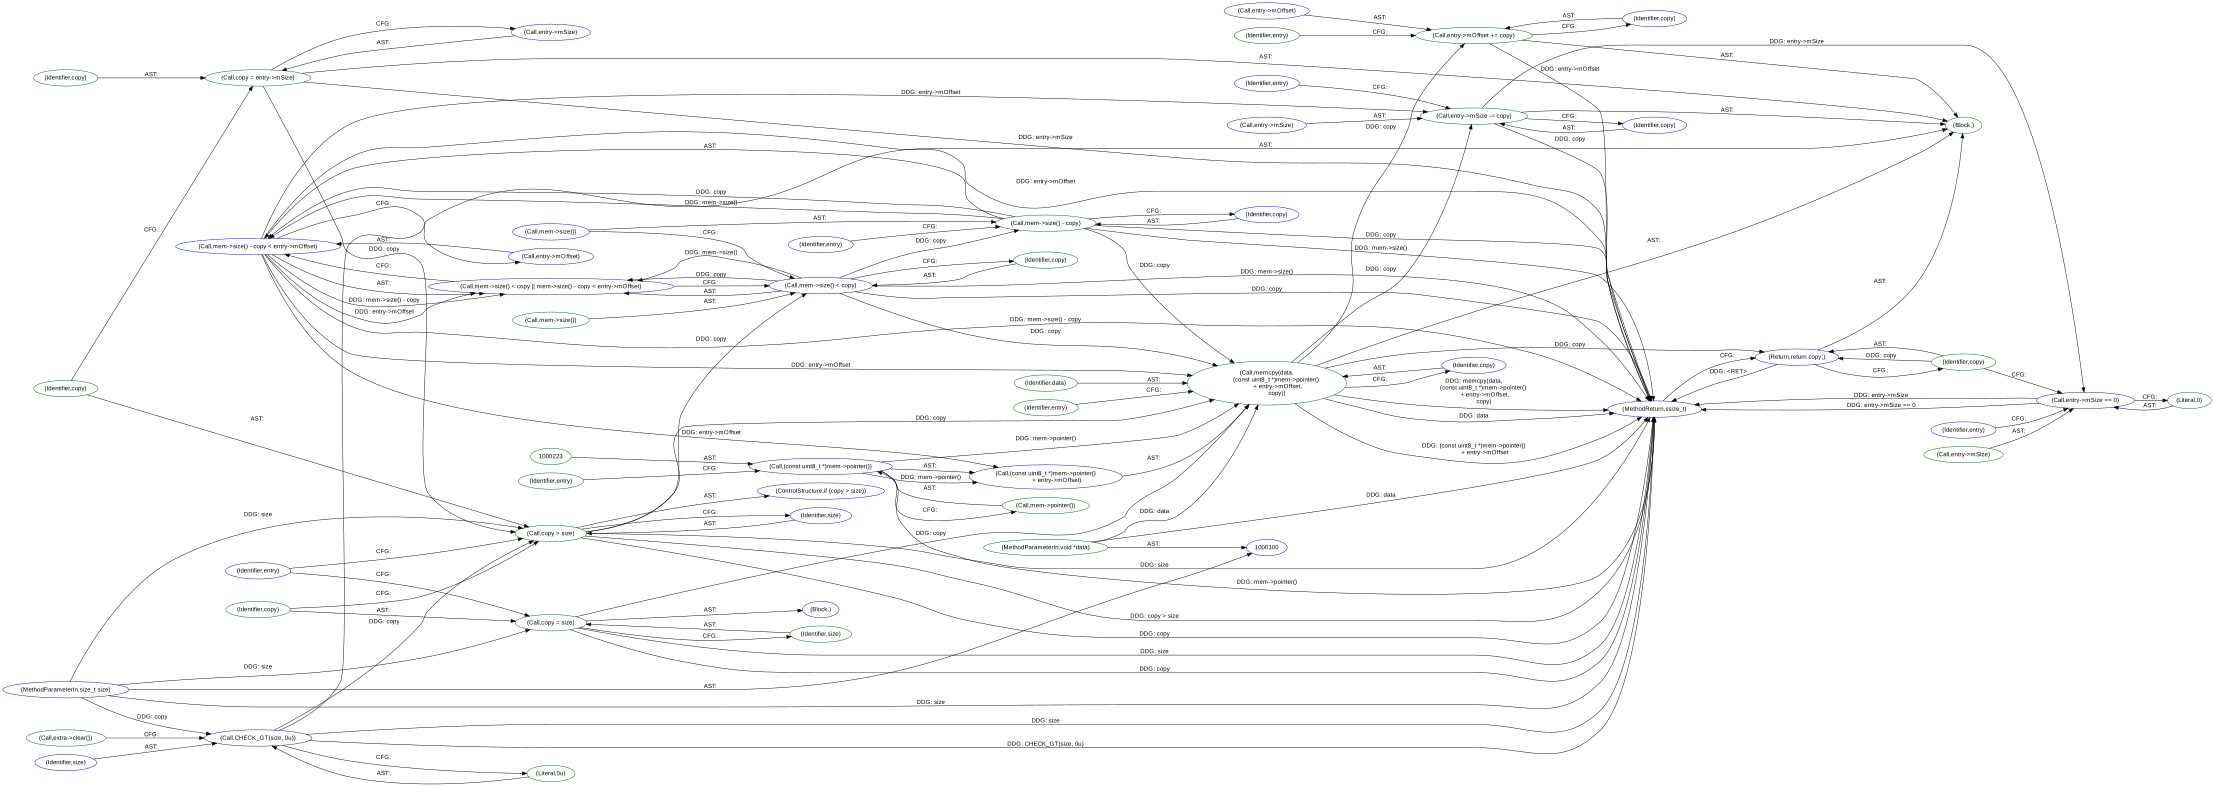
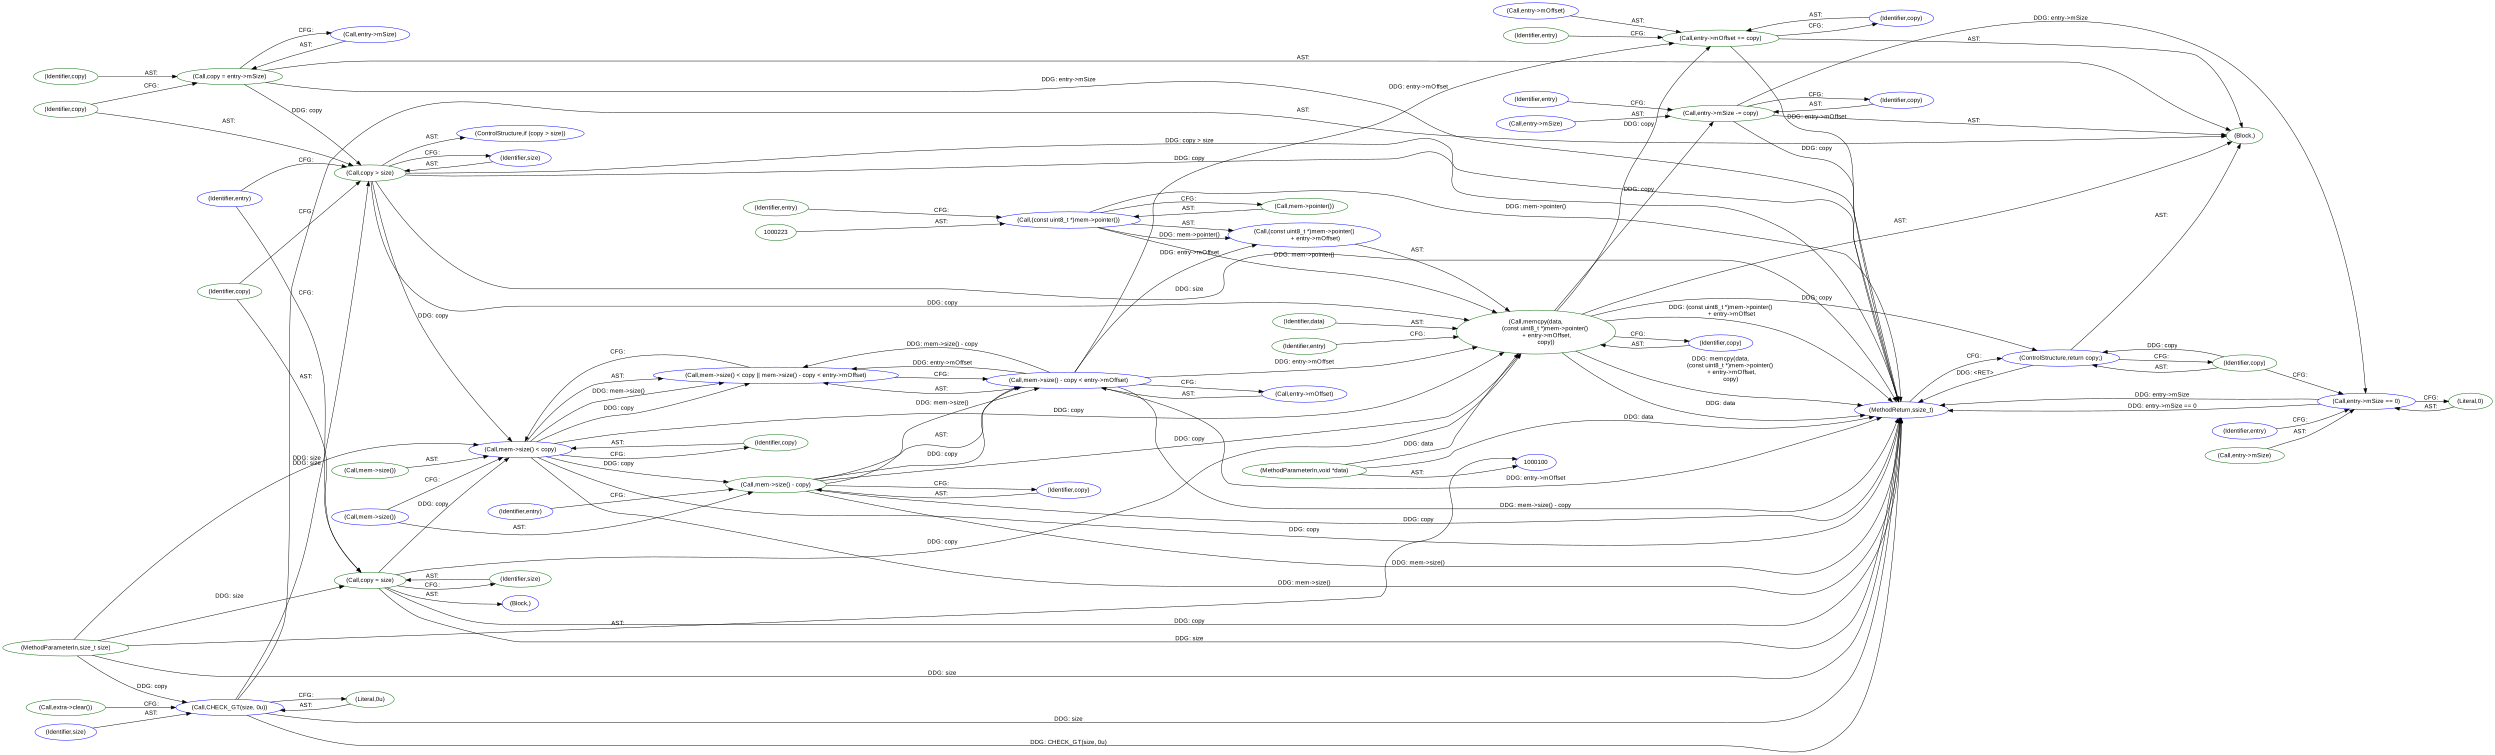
  digraph {
    fontname="Liberation Sans"
    rankdir=LR
    node [color=darkgreen fontname="Liberation Sans"]
    edge [fontname="Liberation Sans"]
    n1 [label="(Call,memcpy(data,\n           (const uint8_t *)mem->pointer()\n             + entry->mOffset,\n            copy))"]
    n2 [label="(Call,entry->mOffset += copy)"]
    n3 [label="(Call,entry->mSize -= copy)"]
-   n4 [color=blue label="(Return,return copy;)"]
+   n4 [color=blue label="(ControlStructure,return copy;)"]
    n5 [color=blue label="(MethodReturn,ssize_t)"]
    n6 [label="(Block,)"]
    n7 [color=blue label="(Identifier,copy)"]
    n8 [color=blue label="(Identifier,copy)"]
    n9 [color=blue label="(Call,entry->mSize == 0)"]
    n10 [color=blue label="(Identifier,copy)"]
    n11 [label="(Identifier,copy)"]
    n12 [label="(MethodParameterIn,void *data)"]
    1000100 [color=blue]
    n14 [color=blue label="(Call,(const uint8_t *)mem->pointer())"]
    n15 [label="(Call,mem->pointer())"]
    n16 [color=blue label="(Call,(const uint8_t *)mem->pointer()\n             + entry->mOffset)"]
    n17 [color=blue label="(Call,mem->size() - copy < entry->mOffset)"]
    n18 [color=blue label="(Call,mem->size() < copy || mem->size() - copy < entry->mOffset)"]
    n19 [color=blue label="(Call,entry->mOffset)"]
    n20 [color=blue label="(Call,mem->size() < copy)"]
    n21 [label="(Call,mem->size() - copy)"]
    n22 [color=blue label="(Identifier,copy)"]
    n23 [label="(Identifier,copy)"]
    n24 [label="(Call,copy = size)"]
    n25 [color=blue label="(Block,)"]
    n26 [label="(Identifier,size)"]
    n27 [label="(Call,copy > size)"]
    n28 [color=blue label="(Identifier,size)"]
    n29 [color=blue label="(ControlStructure,if (copy > size))"]
    n30 [label="(Call,copy = entry->mSize)"]
    n31 [color=blue label="(Call,entry->mSize)"]
    n32 [color=blue label="(Call,CHECK_GT(size, 0u))"]
    n33 [label="(Literal,0u)"]
-   n34 [color=blue label="(MethodParameterIn,size_t size)"]
+   n34 [label="(MethodParameterIn,size_t size)"]
    n35 [label="(Literal,0)"]
    n36 [label="(Identifier,copy)"]
    n37 [color=blue label="(Identifier,entry)"]
    n38 [label="(Identifier,data)"]
    n39 [color=blue label="(Identifier,entry)"]
    n40 [color=blue label="(Identifier,entry)"]
    n41 [label="(Call,extra->clear())"]
    n42 [color=blue label="(Call,entry->mOffset)"]
    n43 [color=blue label="(Call,mem->size())"]
    n44 [label="(Identifier,copy)"]
    n45 [label="(Call,mem->size())"]
    n46 [color=blue label="(Identifier,entry)"]
    n47 [color=blue label="(Call,entry->mSize)"]
    n48 [color=blue label="(Identifier,size)"]
    n49 [label="(Call,entry->mSize)"]
    n50 [label="(Identifier,entry)"]
    n51 [label="(Identifier,entry)"]
    n52 [label="(Identifier,copy)"]
    n53 [label="(Identifier,entry)"]
    1000223
    n1 -> n2 [label="DDG: copy"]
    n1 -> n3 [label="DDG: copy"]
    n1 -> n4 [label="DDG: copy"]
    n1 -> n5 [label="DDG: (const uint8_t *)mem->pointer()\n             + entry->mOffset"]
    n1 -> n5 [label="DDG: memcpy(data,\n           (const uint8_t *)mem->pointer()\n             + entry->mOffset,\n            copy)"]
    n1 -> n5 [label="DDG: data"]
    n1 -> n6 [label="AST: "]
    n1 -> n7 [label="CFG: "]
    n2 -> n5 [label="DDG: entry->mOffset"]
    n2 -> n6 [label="AST: "]
    n2 -> n8 [label="CFG: "]
    n3 -> n5 [label="DDG: copy"]
    n3 -> n6 [label="AST: "]
    n3 -> n9 [label="DDG: entry->mSize"]
    n3 -> n10 [label="CFG: "]
    n4 -> n5 [label="DDG: <RET>"]
    n4 -> n6 [label="AST: "]
    n4 -> n11 [label="CFG: "]
    n5 -> n4 [label="CFG: "]
    n7 -> n1 [label="AST: "]
    n8 -> n2 [label="AST: "]
    n9 -> n5 [label="DDG: entry->mSize == 0"]
    n9 -> n5 [label="DDG: entry->mSize"]
    n9 -> n35 [label="CFG: "]
    n10 -> n3 [label="AST: "]
    n11 -> n4 [label="AST: "]
    n11 -> n4 [label="DDG: copy"]
    n11 -> n9 [label="CFG: "]
    n12 -> n1 [label="DDG: data"]
    n12 -> n5 [label="DDG: data"]
    n12 -> 1000100 [label="AST: "]
    n14 -> n1 [label="DDG: mem->pointer()"]
    n14 -> n5 [label="DDG: mem->pointer()"]
    n14 -> n15 [label="CFG: "]
    n14 -> n16 [label="AST: "]
    n14 -> n16 [label="DDG: mem->pointer()"]
    n15 -> n14 [label="AST: "]
    n16 -> n1 [label="AST: "]
    n17 -> n1 [label="DDG: entry->mOffset"]
-   n17 -> n3 [label="DDG: entry->mOffset"]
+   n17 -> n2 [label="DDG: entry->mOffset"]
    n17 -> n5 [label="DDG: mem->size() - copy"]
    n17 -> n5 [label="DDG: entry->mOffset"]
    n17 -> n16 [label="DDG: entry->mOffset"]
    n17 -> n18 [label="AST: "]
    n17 -> n18 [label="DDG: mem->size() - copy"]
    n17 -> n18 [label="DDG: entry->mOffset"]
    n17 -> n19 [label="CFG: "]
    n18 -> n17 [label="CFG: "]
    n18 -> n20 [label="CFG: "]
    n19 -> n17 [label="AST: "]
    n20 -> n1 [label="DDG: copy"]
    n20 -> n5 [label="DDG: copy"]
    n20 -> n5 [label="DDG: mem->size()"]
    n20 -> n18 [label="AST: "]
    n20 -> n18 [label="DDG: mem->size()"]
    n20 -> n18 [label="DDG: copy"]
    n20 -> n21 [label="DDG: copy"]
    n20 -> n23 [label="CFG: "]
    n21 -> n1 [label="DDG: copy"]
    n21 -> n5 [label="DDG: copy"]
    n21 -> n5 [label="DDG: mem->size()"]
    n21 -> n17 [label="AST: "]
    n21 -> n17 [label="DDG: mem->size()"]
    n21 -> n17 [label="DDG: copy"]
    n21 -> n22 [label="CFG: "]
    n22 -> n21 [label="AST: "]
    n23 -> n20 [label="AST: "]
    n24 -> n1 [label="DDG: copy"]
    n24 -> n5 [label="DDG: copy"]
    n24 -> n5 [label="DDG: size"]
+   n24 -> n20 [label="DDG: copy"]
    n24 -> n25 [label="AST: "]
    n24 -> n26 [label="CFG: "]
    n26 -> n24 [label="AST: "]
    n27 -> n1 [label="DDG: copy"]
    n27 -> n5 [label="DDG: size"]
    n27 -> n5 [label="DDG: copy > size"]
    n27 -> n5 [label="DDG: copy"]
    n27 -> n20 [label="DDG: copy"]
    n27 -> n28 [label="CFG: "]
    n27 -> n29 [label="AST: "]
    n28 -> n27 [label="AST: "]
    n30 -> n5 [label="DDG: entry->mSize"]
    n30 -> n6 [label="AST: "]
    n30 -> n27 [label="DDG: copy"]
    n30 -> n31 [label="CFG: "]
    n31 -> n30 [label="AST: "]
    n32 -> n5 [label="DDG: CHECK_GT(size, 0u)"]
    n32 -> n5 [label="DDG: size"]
    n32 -> n6 [label="AST: "]
-   n32 -> n27 [label="DDG: copy"]
+   n32 -> n27 [label="DDG: size"]
    n32 -> n33 [label="CFG: "]
    n33 -> n32 [label="AST: "]
    n34 -> n5 [label="DDG: size"]
    n34 -> 1000100 [label="AST: "]
    n34 -> n24 [label="DDG: size"]
-   n34 -> n27 [label="DDG: size"]
+   n34 -> n20 [label="DDG: size"]
    n34 -> n32 [label="DDG: copy"]
    n35 -> n9 [label="AST: "]
    n36 -> n24 [label="AST: "]
    n36 -> n27 [label="CFG: "]
    n37 -> n3 [label="CFG: "]
    n38 -> n1 [label="AST: "]
    n39 -> n9 [label="CFG: "]
    n40 -> n21 [label="CFG: "]
    n41 -> n32 [label="CFG: "]
    n42 -> n2 [label="AST: "]
    n43 -> n20 [label="CFG: "]
    n43 -> n21 [label="AST: "]
    n44 -> n27 [label="AST: "]
    n44 -> n30 [label="CFG: "]
    n45 -> n20 [label="AST: "]
    n46 -> n24 [label="CFG: "]
    n46 -> n27 [label="CFG: "]
    n47 -> n3 [label="AST: "]
    n48 -> n32 [label="AST: "]
    n49 -> n9 [label="AST: "]
    n50 -> n14 [label="CFG: "]
    n51 -> n1 [label="CFG: "]
    n52 -> n30 [label="AST: "]
    n53 -> n2 [label="CFG: "]
    1000223 -> n14 [label="AST: "]
  }
